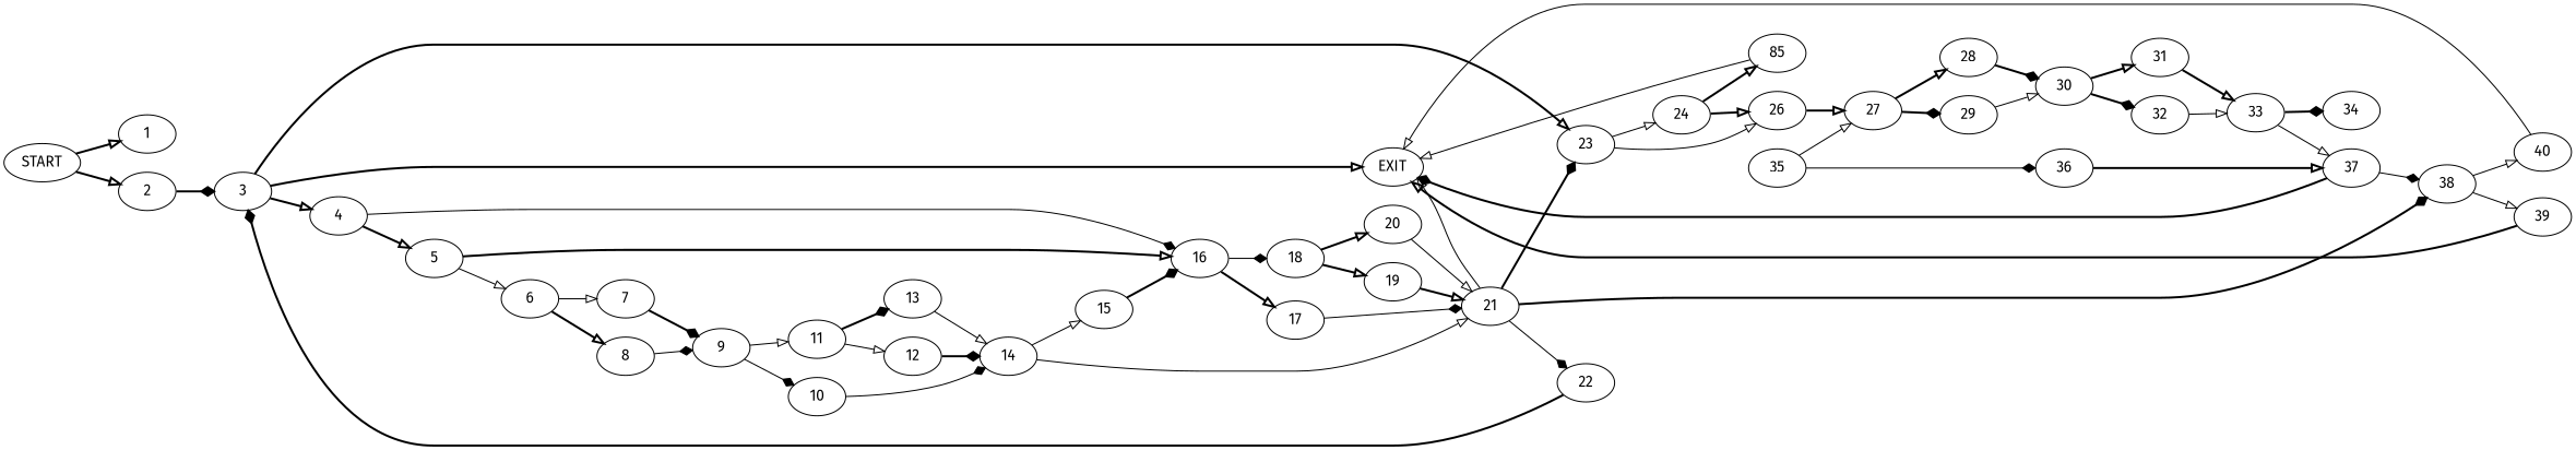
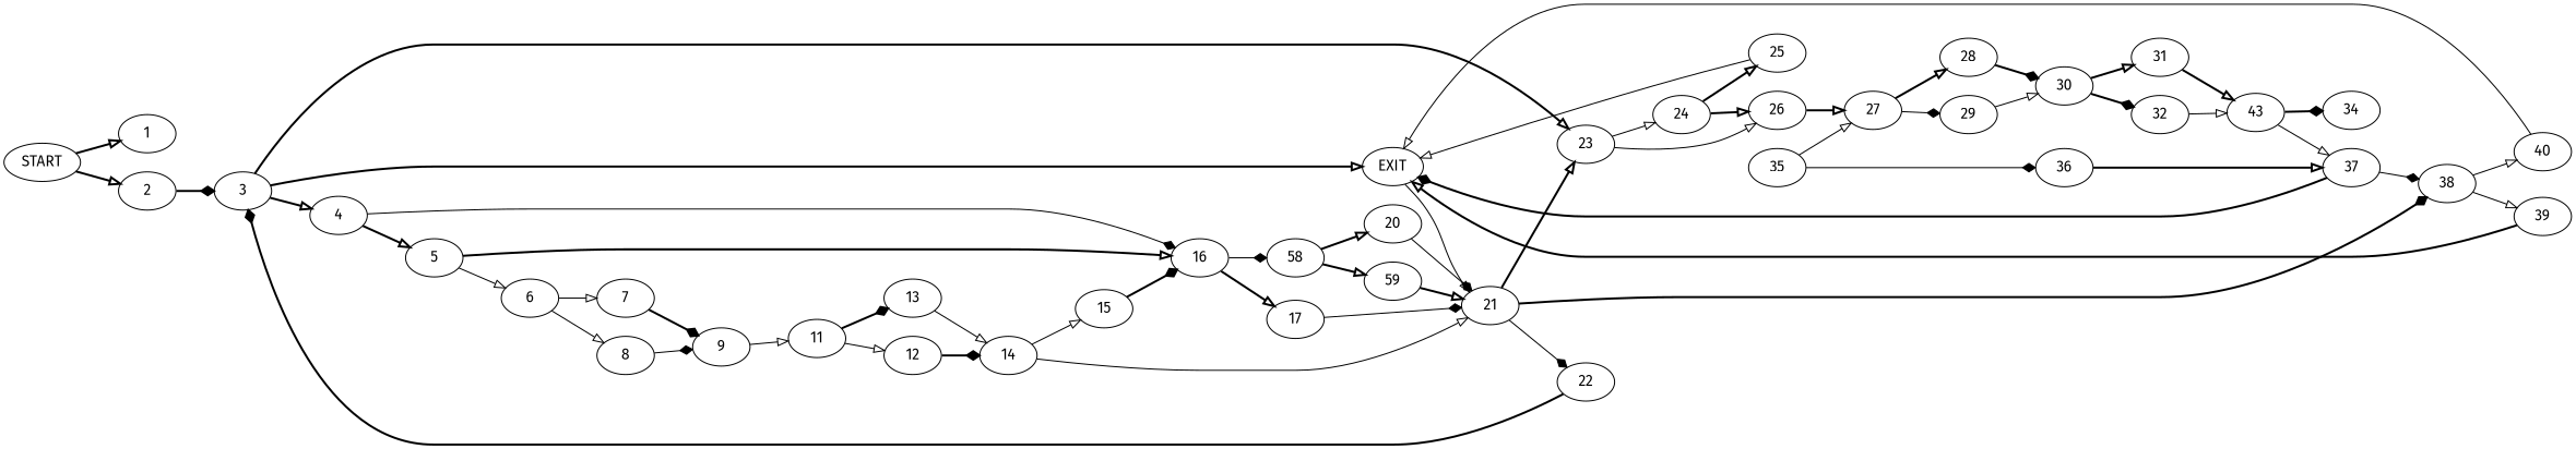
  digraph {
    fontname="Fira Sans"
    rankdir=LR
    node [fontname="Fira Sans"]
    edge [arrowhead=onormal fontname="Fira Sans" style=bold]
    n1 [label=START]
    1
    2
    3
    n5 [label=EXIT]
    4
    23
    5
    16
    24
    26
    6
    17
-   18
+   18 [label=58]
    7
    8
    9
-   10
    11
    14
    12
    13
    15
    21
    22
    38
-   19
+   19 [label=59]
    20
    39
    40
-   25 [label=85]
+   25
    27
    28
    29
    30
    31
    32
-   33
+   33 [label=43]
    34
    37
    35
    36
    n1 -> 1
    n1 -> 2
    2 -> 3 [arrowhead=diamond]
    3 -> n5
    3 -> 4
    3 -> 23
    4 -> 5
    4 -> 16 [arrowhead=diamond style=solid]
    23 -> 24 [style=solid]
    23 -> 26 [style=solid]
    5 -> 16
    5 -> 6 [style=solid]
    16 -> 17
    16 -> 18 [arrowhead=diamond style=solid]
    24 -> 26
    24 -> 25
    26 -> 27
    6 -> 7 [style=solid]
-   6 -> 8
+   6 -> 8 [style=solid]
    17 -> 21 [arrowhead=diamond style=solid]
    18 -> 19
    18 -> 20
    7 -> 9 [arrowhead=diamond]
    8 -> 9 [arrowhead=diamond style=solid]
-   9 -> 10 [arrowhead=diamond style=solid]
    9 -> 11 [style=solid]
-   10 -> 14 [arrowhead=diamond style=solid]
    11 -> 12 [style=solid]
    11 -> 13 [arrowhead=diamond]
    14 -> 15 [style=solid]
    14 -> 21 [style=solid]
    12 -> 14 [arrowhead=diamond]
    13 -> 14 [style=solid]
    15 -> 16 [arrowhead=diamond]
-   21 -> n5 [style=solid]
-   21 -> 23 [arrowhead=diamond tailport=s2]
+   n5 -> 21 [style=solid]
+   21 -> 23 [tailport=s2]
    21 -> 22 [arrowhead=diamond style=solid]
    21 -> 38 [arrowhead=diamond tailport=s3]
    22 -> 3 [arrowhead=diamond]
    38 -> 39 [style=solid]
    38 -> 40 [style=solid]
    19 -> 21
-   20 -> 21 [style=solid]
+   20 -> 21 [arrowhead=diamond style=solid]
    39 -> n5
    40 -> n5 [style=solid]
    25 -> n5 [style=solid]
    27 -> 28
-   27 -> 29 [arrowhead=diamond]
+   27 -> 29 [arrowhead=diamond style=solid]
    28 -> 30 [arrowhead=diamond]
    29 -> 30 [style=solid]
    30 -> 31
    30 -> 32 [arrowhead=diamond]
    31 -> 33
    32 -> 33 [style=solid]
    33 -> 34 [arrowhead=diamond]
    33 -> 37 [style=solid]
    37 -> n5 [arrowhead=diamond]
    37 -> 38 [arrowhead=diamond style=solid]
    35 -> 27 [style=solid]
    35 -> 36 [arrowhead=diamond style=solid]
    36 -> 37
  }
